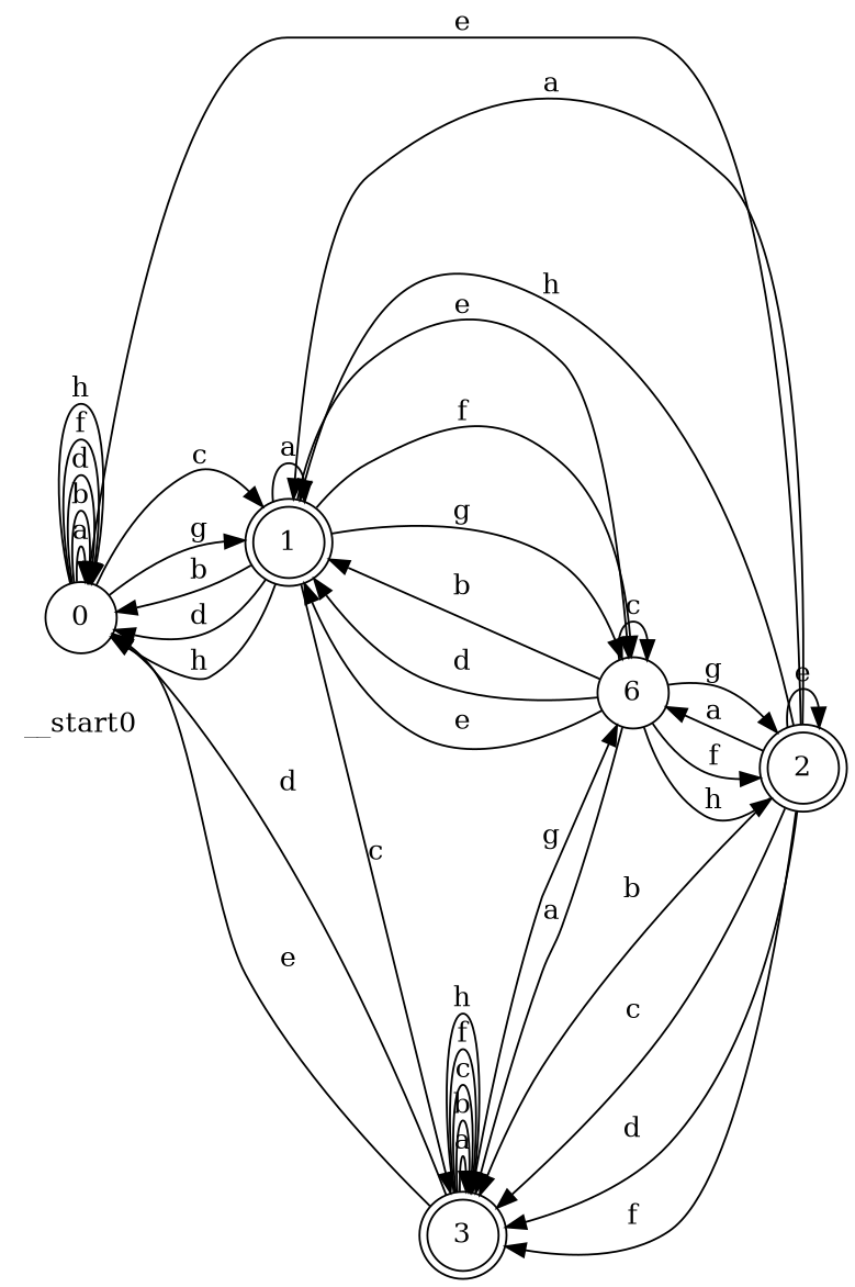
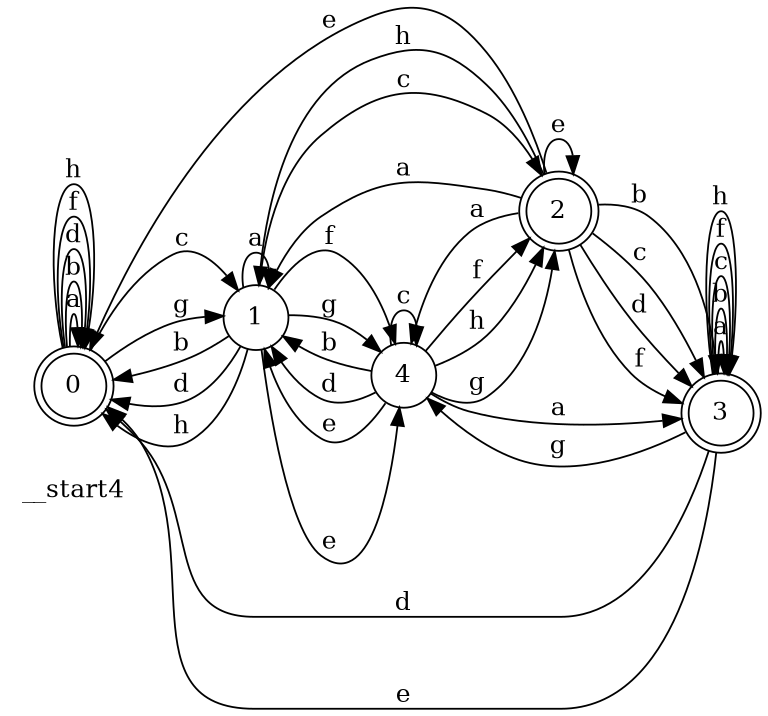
  digraph {
    rankdir=LR
    node [shape=doublecircle color=black fillcolor=white style="rounded,filled"]
-   __start0 [shape=none color="" fillcolor="" style=""]
-   n2 [label=0 shape=circle style=filled]
-   n3 [label=1]
+   __start0 [shape=none label=__start4 color="" fillcolor="" style=""]
+   n2 [label=0 style=filled]
+   n3 [label=1 shape=circle]
    n4 [label=2]
-   n5 [label=6 shape=circle style=filled]
+   n5 [label=4 shape=circle style=filled]
    n6 [label=3]
    n2 -> n2 [label=a]
    n2 -> n2 [label=b]
    n2 -> n2 [label=d]
    n2 -> n2 [label=f]
    n2 -> n2 [label=h]
    n2 -> n3 [label=c]
    n2 -> n3 [label=g]
    n3 -> n2 [label=b]
    n3 -> n2 [label=d]
    n3 -> n2 [label=h]
    n3 -> n3 [label=a]
-   n3 -> n6 [label=c]
+   n3 -> n4 [label=c]
    n3 -> n5 [label=e]
    n3 -> n5 [label=f]
    n3 -> n5 [label=g]
    n4 -> n2 [label=e]
    n4 -> n3 [label=a]
    n4 -> n3 [label=h]
    n4 -> n4 [label=e]
    n4 -> n5 [label=a]
    n4 -> n6 [label=b]
    n4 -> n6 [label=c]
    n4 -> n6 [label=d]
    n4 -> n6 [label=f]
    n5 -> n3 [label=b]
    n5 -> n3 [label=d]
    n5 -> n3 [label=e]
    n5 -> n4 [label=f]
    n5 -> n4 [label=g]
    n5 -> n4 [label=h]
    n5 -> n5 [label=c]
    n5 -> n6 [label=a]
    n6 -> n2 [label=d]
    n6 -> n2 [label=e]
    n6 -> n5 [label=g]
    n6 -> n6 [label=a]
    n6 -> n6 [label=b]
    n6 -> n6 [label=c]
    n6 -> n6 [label=f]
    n6 -> n6 [label=h]
  }
